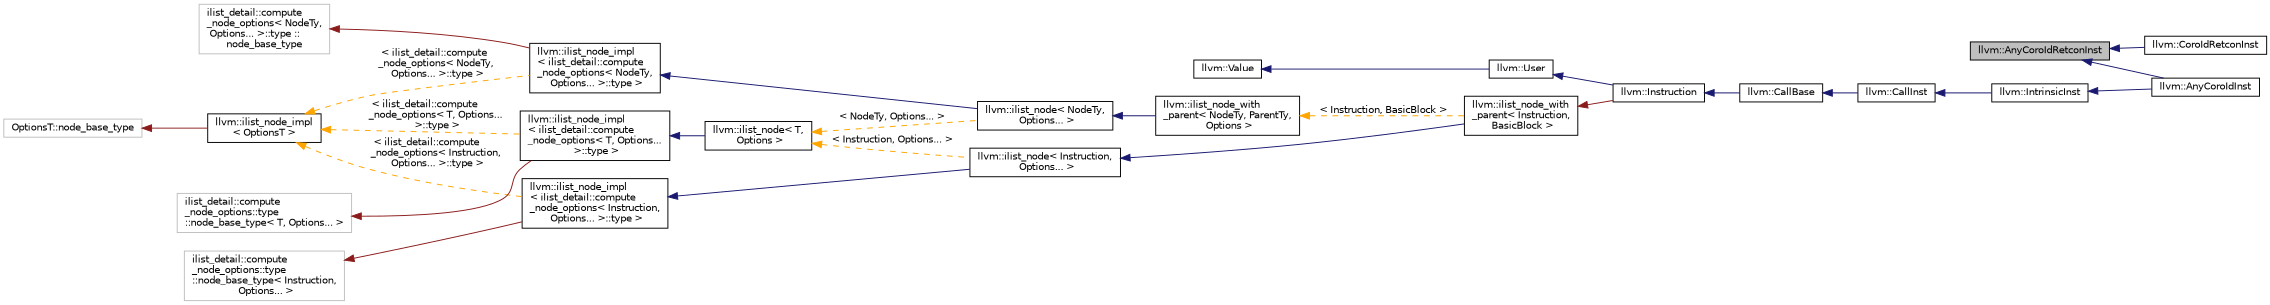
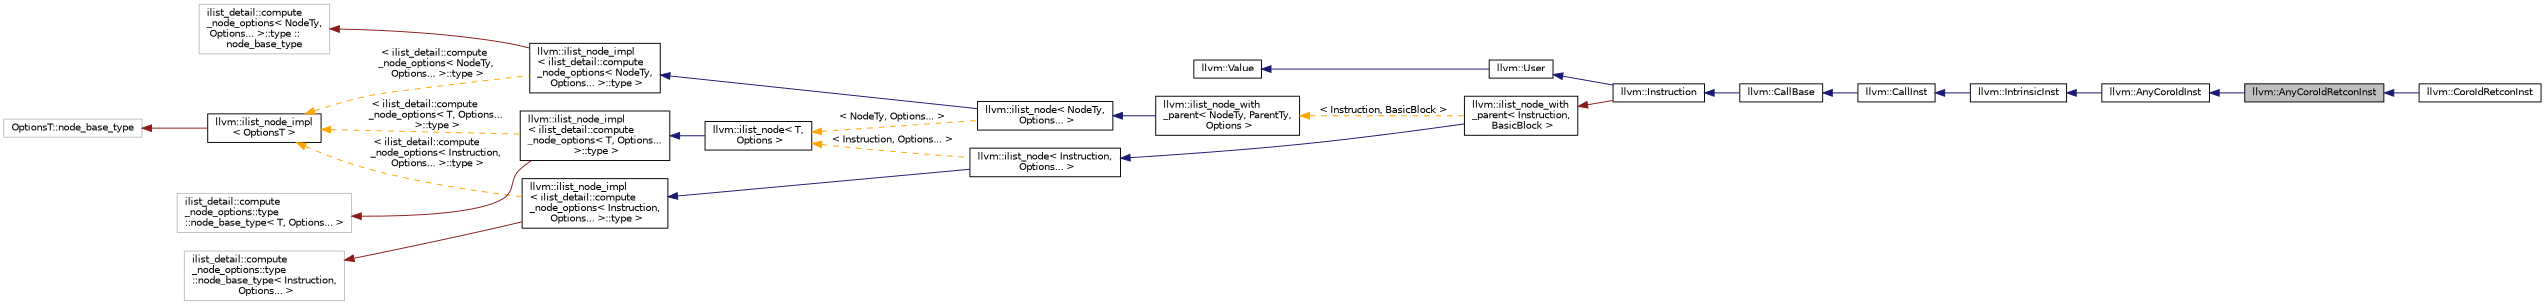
  digraph {
    rankdir=LR
    node [color=black fontname=Helvetica fontsize=10 shape=record]
    edge [color=midnightblue dir=back fontname=Helvetica fontsize=10 labelfontname=Helvetica labelfontsize=10 style=solid]
    n1 [fillcolor=grey75 fontcolor=black height=0.2 label="llvm::AnyCoroIdRetconInst" style=filled width=0.4]
    n2 [height=0.2 label="llvm::CoroIdRetconInst" width=0.4]
    n3 [height=0.2 label="llvm::AnyCoroIdInst" width=0.4]
    n4 [height=0.2 label="llvm::IntrinsicInst" width=0.4]
    n5 [height=0.2 label="llvm::CallInst" width=0.4]
    n6 [height=0.2 label="llvm::CallBase" width=0.4]
    n7 [height=0.2 label="llvm::Instruction" width=0.4]
    n8 [height=0.2 label="llvm::User" width=0.4]
    n9 [height=0.2 label="llvm::Value" width=0.4]
    n10 [height=0.2 label="llvm::ilist_node_with\l_parent\< Instruction,\l BasicBlock \>" width=0.4]
    n11 [height=0.2 label="llvm::ilist_node\< Instruction,\l Options... \>" width=0.4]
    n12 [height=0.2 label="llvm::ilist_node_impl\l\< ilist_detail::compute\l_node_options\< Instruction,\l Options... \>::type \>" width=0.4]
    n13 [color=grey75 height=0.2 label="ilist_detail::compute\l_node_options::type \l::node_base_type\< Instruction,\l Options... \>" width=0.4]
    n14 [height=0.2 label="llvm::ilist_node_impl\l\< OptionsT \>" width=0.4]
    n15 [height=0.2 label="llvm::ilist_node_impl\l\< ilist_detail::compute\l_node_options\< T, Options...\l \>::type \>" width=0.4]
    n16 [height=0.2 label="llvm::ilist_node_impl\l\< ilist_detail::compute\l_node_options\< NodeTy,\l Options... \>::type \>" width=0.4]
    n17 [height=0.2 label="llvm::ilist_node\< T,\l Options \>" width=0.4]
    n18 [height=0.2 label="llvm::ilist_node\< NodeTy,\l Options... \>" width=0.4]
    n19 [color=grey75 height=0.2 label="OptionsT::node_base_type" width=0.4]
    n20 [height=0.2 label="llvm::ilist_node_with\l_parent\< NodeTy, ParentTy,\l Options \>" width=0.4]
    n21 [color=grey75 height=0.2 label="ilist_detail::compute\l_node_options::type \l::node_base_type\< T, Options... \>" width=0.4]
    n22 [color=grey75 height=0.2 label="ilist_detail::compute\l_node_options\< NodeTy,\l Options... \>::type ::\lnode_base_type" width=0.4]
    n1 -> n2
-   n1 -> n3
+   n3 -> n1
    n4 -> n3
    n5 -> n4
    n6 -> n5
    n7 -> n6
    n8 -> n7
    n9 -> n8
    n10 -> n7 [color=firebrick4]
    n11 -> n10
    n12 -> n11
    n13 -> n12 [color=firebrick4]
    n14 -> n12 [color=orange label=" \< ilist_detail::compute\l_node_options\< Instruction,\l Options... \>::type \>" style=dashed]
    n14 -> n15 [color=orange label=" \< ilist_detail::compute\l_node_options\< T, Options...\l \>::type \>" style=dashed]
    n14 -> n16 [color=orange label=" \< ilist_detail::compute\l_node_options\< NodeTy,\l Options... \>::type \>" style=dashed]
    n15 -> n17
    n16 -> n18
    n17 -> n11 [color=orange label=" \< Instruction, Options... \>" style=dashed]
    n17 -> n18 [color=orange label=" \< NodeTy, Options... \>" style=dashed]
    n18 -> n20
    n19 -> n14 [color=firebrick4]
    n20 -> n10 [color=orange label=" \< Instruction, BasicBlock \>" style=dashed]
    n21 -> n15 [color=firebrick4]
    n22 -> n16 [color=firebrick4]
  }
